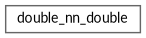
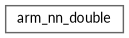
  digraph {
    rankdir=LR
    fontname=Lato
-   n1 [color=grey40 fillcolor=white fontname=Lato fontsize=10 height=0.2 label=double_nn_double shape=box style=filled width=0.4]
+   n1 [color=grey40 fillcolor=white fontname=Lato fontsize=10 height=0.2 label=arm_nn_double shape=box style=filled width=0.4]
  }
